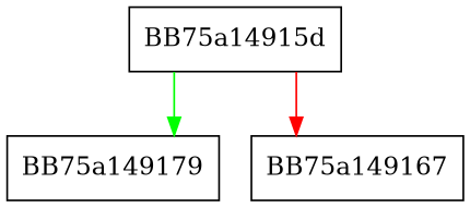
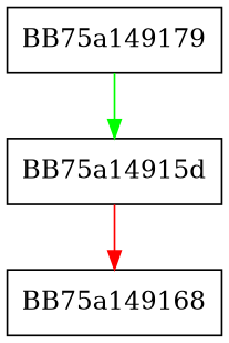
  digraph {
    splines=ortho
    node [shape=box]
    BB75a14915d
    BB75a149179
-   BB75a149167
-   BB75a14915d -> BB75a149179 [color=green]
+   BB75a149167 [label=BB75a149168]
+   BB75a149179 -> BB75a14915d [color=green]
    BB75a14915d -> BB75a149167 [color=red]
  }
